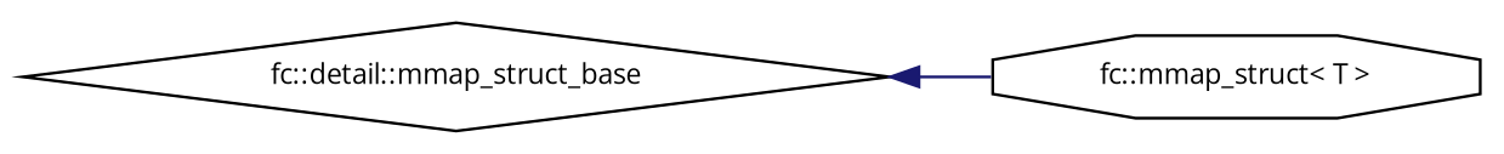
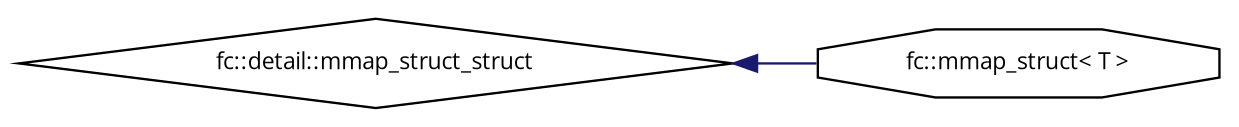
  digraph {
    rankdir=LR
    fontname="Open Sans"
    node [color=black fillcolor=white fontname="Open Sans" fontsize=10 style=filled]
-   n1 [height=0.2 label="fc::detail::mmap_struct_base" shape=diamond width=0.4]
+   n1 [height=0.2 label="fc::detail::mmap_struct_struct" shape=diamond width=0.4]
    n2 [height=0.2 label="fc::mmap_struct\< T \>" shape=octagon width=0.4]
    n1 -> n2 [color=midnightblue dir=back fontname="Open Sans" fontsize=10 labelfontname=Helvetica labelfontsize=10 style=solid]
  }
